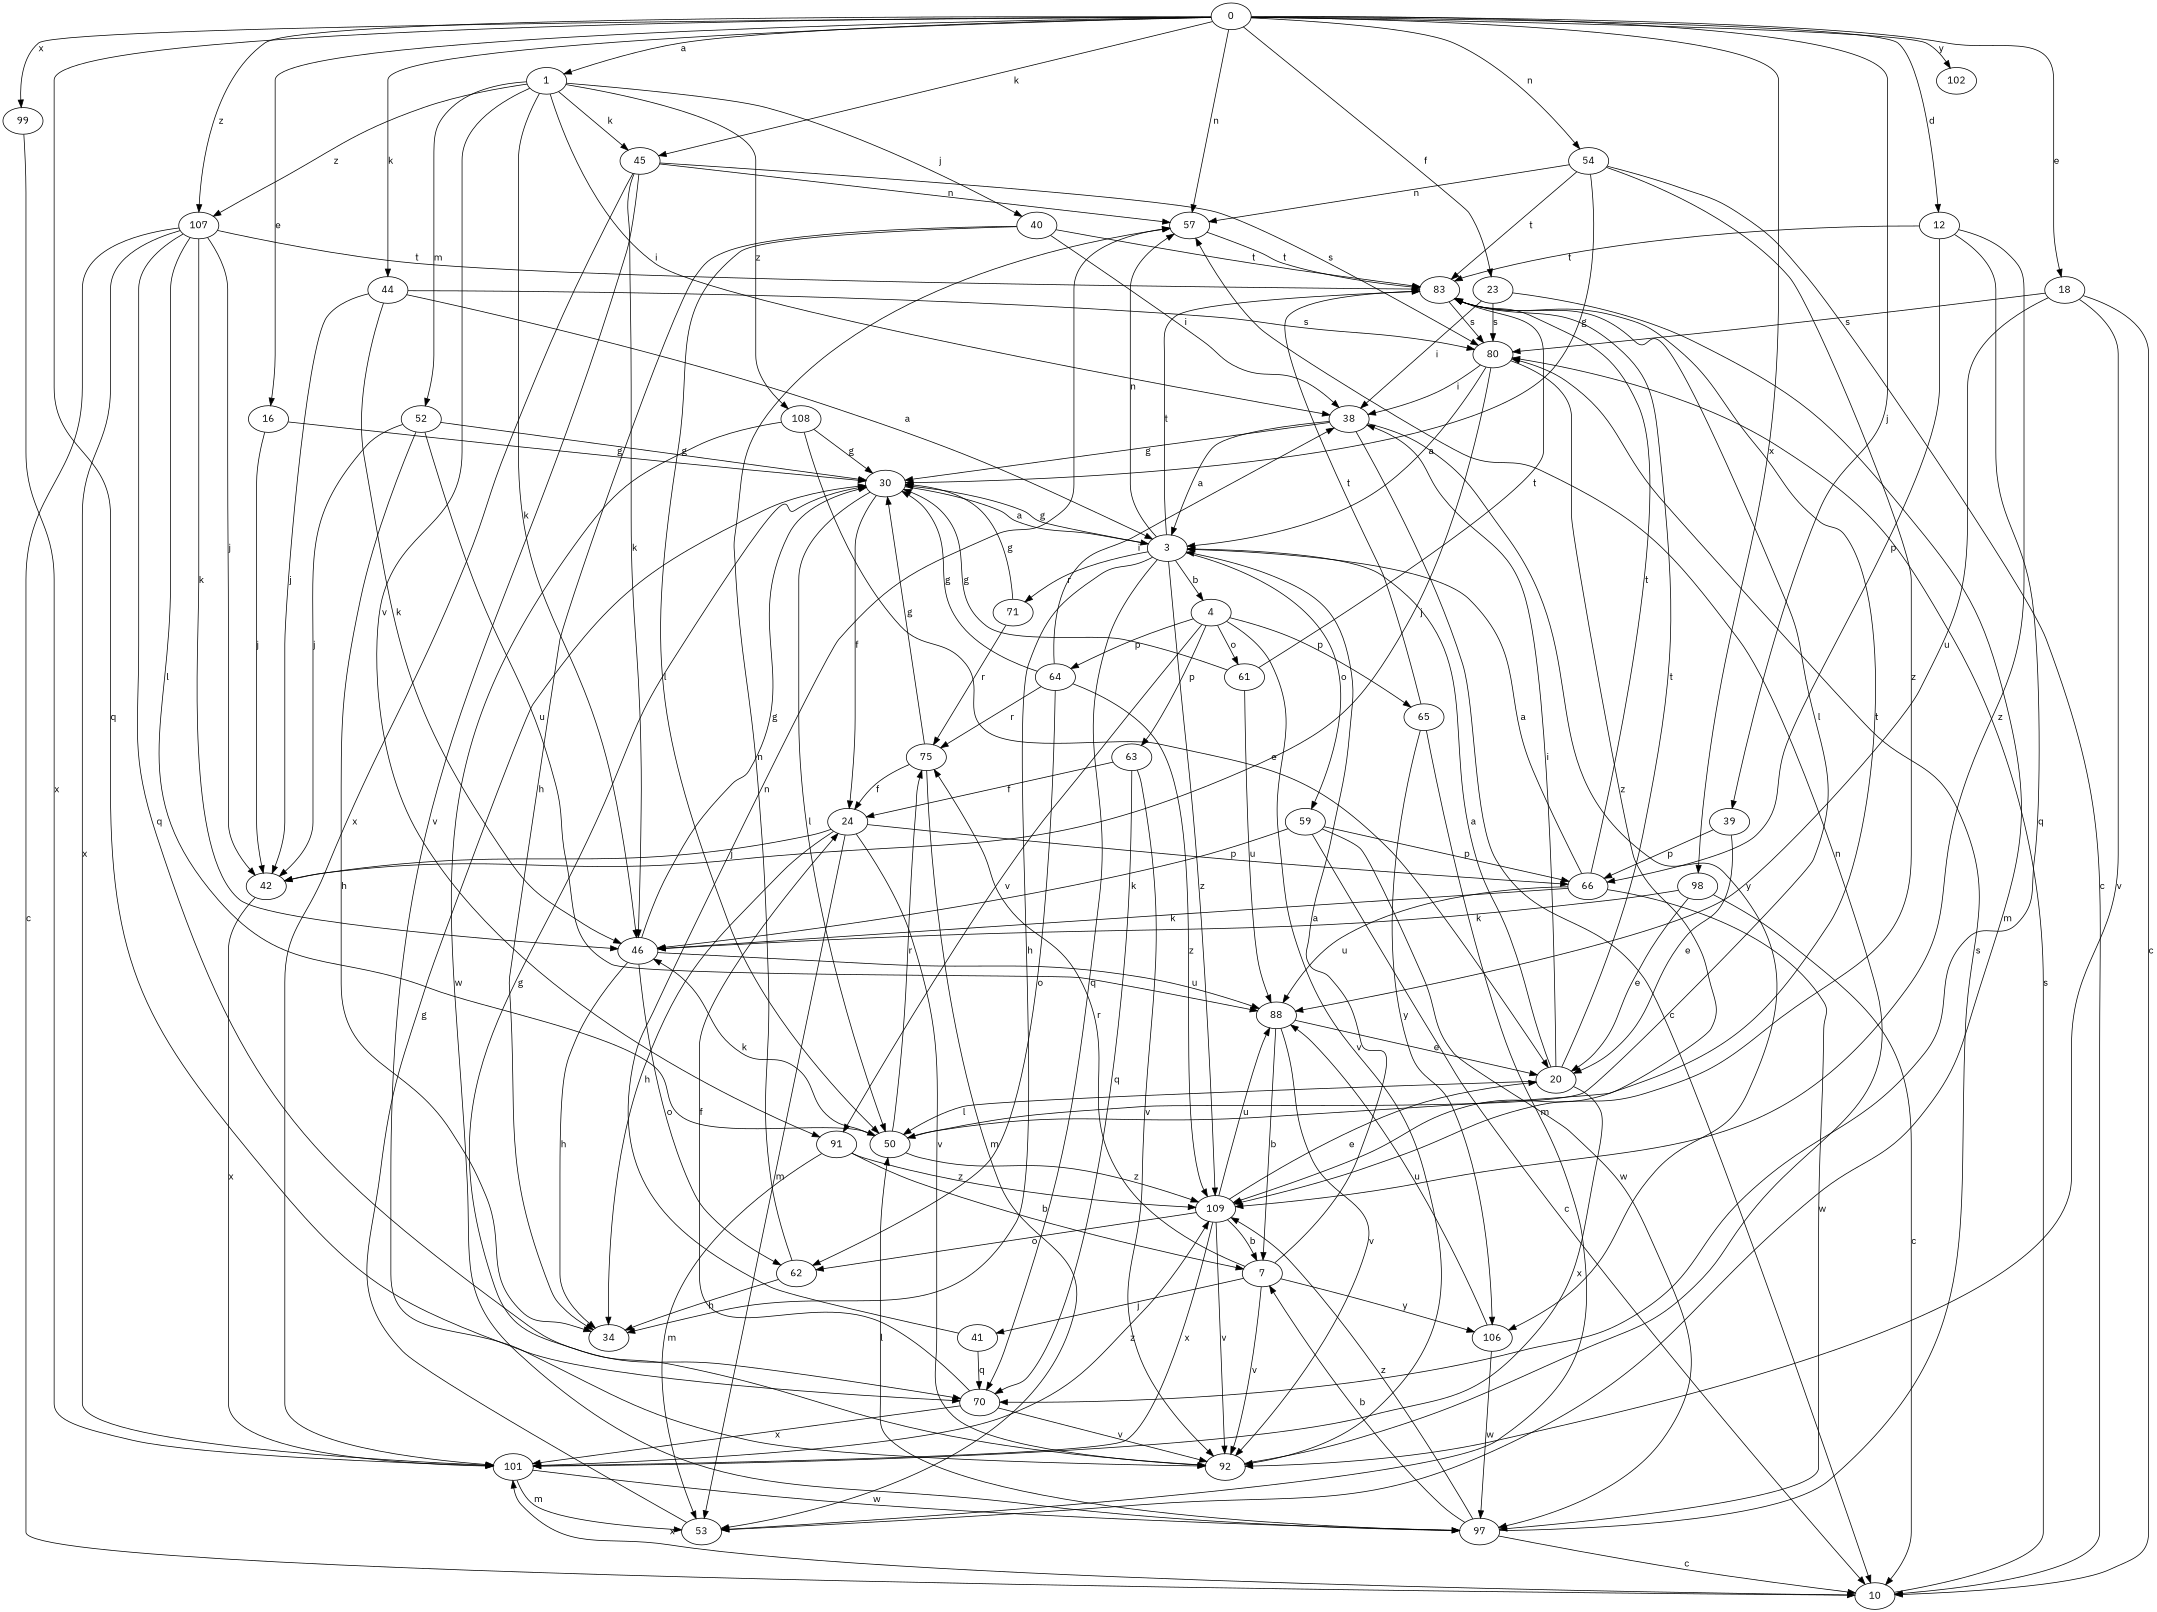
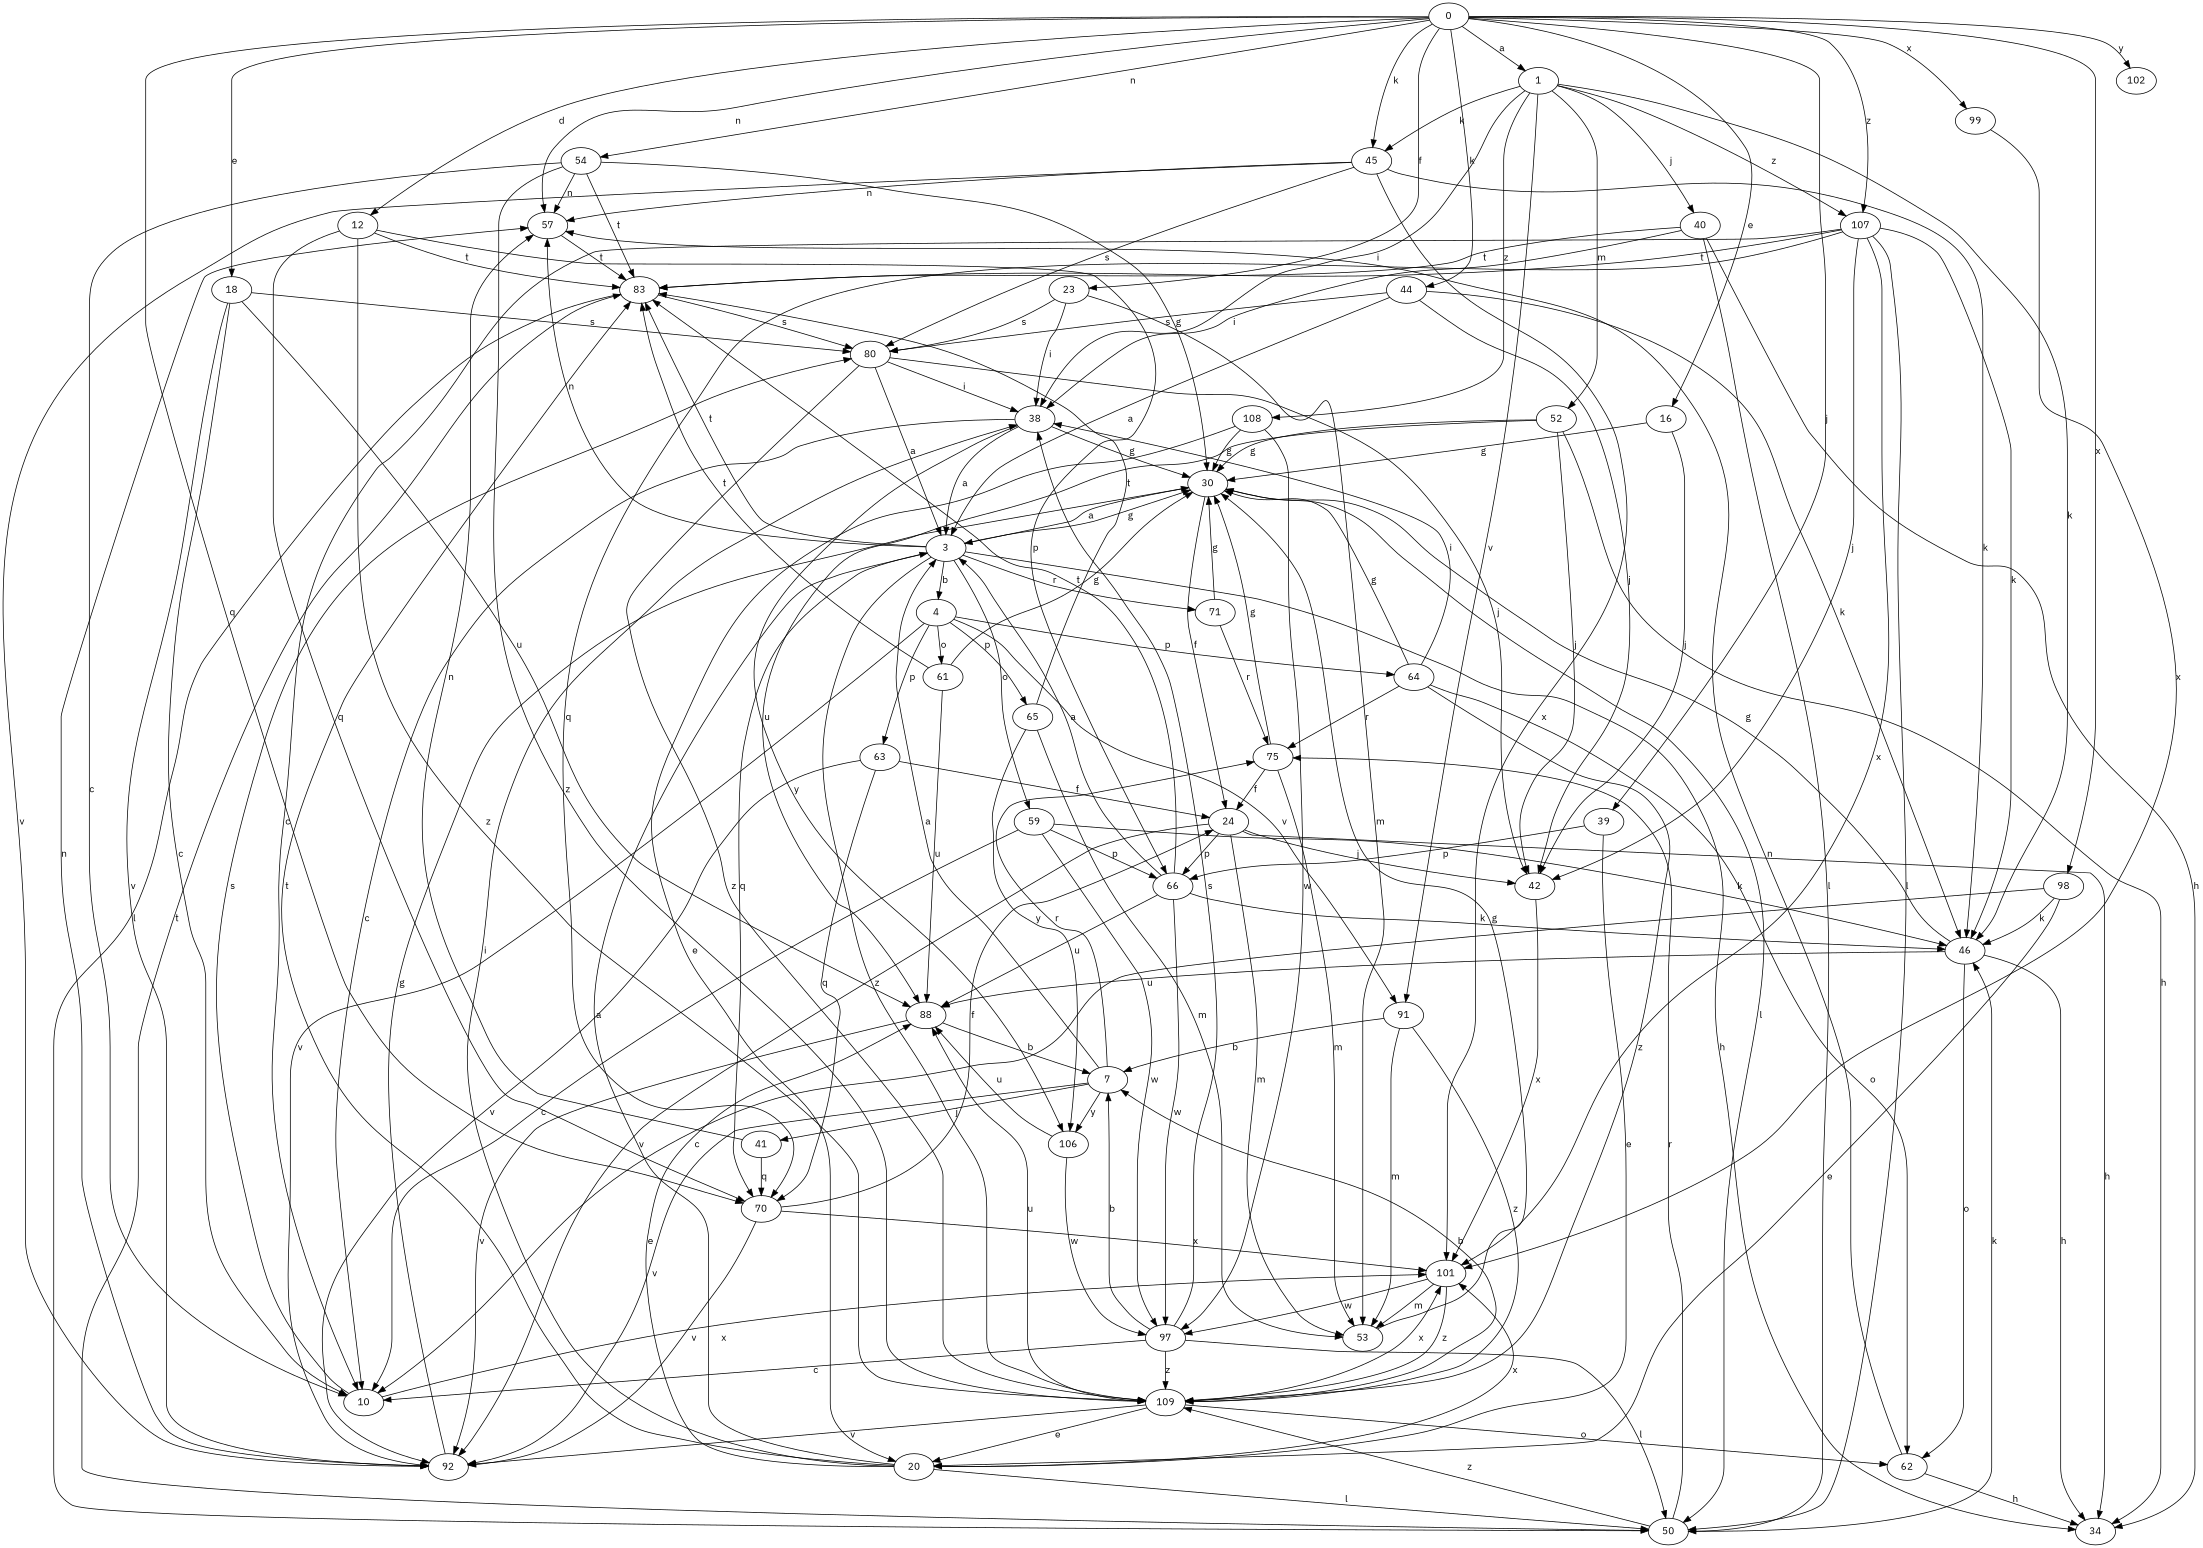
  strict digraph {
    fontname="IBM Plex Sans"
    node [fontname="IBM Plex Sans"]
    edge [fontname="IBM Plex Sans"]
    0
    1
    12
    16
    18
    23
    39
    44
    45
    54
    57
    70
    98
    99
    102
    107
    38
    40
    46
    52
    91
    108
    83
    109
    66
    30
    42
    92
    10
    80
    88
    53
    20
    3
    101
    24
    50
    106
    34
    62
    7
    97
    4
    59
    71
    61
    63
    64
    65
    75
    41
    0 -> 1 [label=a]
    0 -> 12 [label=d]
    0 -> 16 [label=e]
    0 -> 18 [label=e]
    0 -> 23 [label=f]
    0 -> 39 [label=j]
    0 -> 44 [label=k]
    0 -> 45 [label=k]
    0 -> 54 [label=n]
    0 -> 57 [label=n]
    0 -> 70 [label=q]
    0 -> 98 [label=x]
    0 -> 99 [label=x]
    0 -> 102 [label=y]
    0 -> 107 [label=z]
    1 -> 45 [label=k]
    1 -> 107 [label=z]
    1 -> 38 [label=i]
    1 -> 40 [label=j]
    1 -> 46 [label=k]
    1 -> 52 [label=m]
    1 -> 91 [label=v]
    1 -> 108 [label=z]
    12 -> 70 [label=q]
    12 -> 83 [label=t]
    12 -> 109 [label=z]
    12 -> 66 [label=p]
    16 -> 30 [label=g]
    16 -> 42 [label=j]
    18 -> 92 [label=v]
    18 -> 10 [label=c]
    18 -> 80 [label=s]
    18 -> 88 [label=u]
    23 -> 38 [label=i]
    23 -> 80 [label=s]
    23 -> 53 [label=m]
    39 -> 66 [label=p]
    39 -> 20 [label=e]
    44 -> 46 [label=k]
    44 -> 42 [label=j]
    44 -> 80 [label=s]
    44 -> 3 [label=a]
    45 -> 57 [label=n]
    45 -> 46 [label=k]
    45 -> 92 [label=v]
    45 -> 80 [label=s]
    45 -> 101 [label=x]
    54 -> 57 [label=n]
    54 -> 83 [label=t]
    54 -> 109 [label=z]
    54 -> 30 [label=g]
    54 -> 10 [label=c]
    57 -> 83 [label=t]
    70 -> 92 [label=v]
    70 -> 101 [label=x]
    70 -> 24 [label=f]
    98 -> 46 [label=k]
    98 -> 10 [label=c]
    98 -> 20 [label=e]
    99 -> 101 [label=x]
    107 -> 70 [label=q]
    107 -> 46 [label=k]
    107 -> 83 [label=t]
    107 -> 42 [label=j]
    107 -> 10 [label=c]
    107 -> 101 [label=x]
    107 -> 50 [label=l]
    38 -> 30 [label=g]
    38 -> 10 [label=c]
    38 -> 3 [label=a]
    38 -> 106 [label=y]
    40 -> 38 [label=i]
    40 -> 83 [label=t]
    40 -> 50 [label=l]
    40 -> 34 [label=h]
    46 -> 30 [label=g]
    46 -> 88 [label=u]
    46 -> 34 [label=h]
    46 -> 62 [label=o]
    52 -> 30 [label=g]
    52 -> 42 [label=j]
    52 -> 88 [label=u]
    52 -> 34 [label=h]
    91 -> 109 [label=z]
    91 -> 53 [label=m]
    91 -> 7 [label=b]
    108 -> 30 [label=g]
    108 -> 20 [label=e]
    108 -> 97 [label=w]
    83 -> 80 [label=s]
    83 -> 50 [label=l]
    109 -> 92 [label=v]
    109 -> 88 [label=u]
    109 -> 20 [label=e]
    109 -> 101 [label=x]
    109 -> 62 [label=o]
    109 -> 7 [label=b]
    66 -> 46 [label=k]
    66 -> 83 [label=t]
    66 -> 88 [label=u]
    66 -> 3 [label=a]
    66 -> 97 [label=w]
    30 -> 3 [label=a]
    30 -> 24 [label=f]
    30 -> 50 [label=l]
    42 -> 101 [label=x]
    92 -> 57 [label=n]
    92 -> 30 [label=g]
    10 -> 80 [label=s]
    10 -> 101 [label=x]
    80 -> 38 [label=i]
    80 -> 109 [label=z]
    80 -> 42 [label=j]
    80 -> 3 [label=a]
    88 -> 92 [label=v]
-   88 -> 20 [label=e]
+   20 -> 88 [label=e]
    88 -> 7 [label=b]
    53 -> 30 [label=g]
    20 -> 38 [label=i]
    20 -> 83 [label=t]
    20 -> 3 [label=a]
    20 -> 101 [label=x]
    20 -> 50 [label=l]
    3 -> 57 [label=n]
    3 -> 70 [label=q]
    3 -> 83 [label=t]
    3 -> 109 [label=z]
    3 -> 30 [label=g]
    3 -> 34 [label=h]
    3 -> 4 [label=b]
    3 -> 59 [label=o]
    3 -> 71 [label=r]
    101 -> 109 [label=z]
    101 -> 53 [label=m]
    101 -> 97 [label=w]
    24 -> 66 [label=p]
    24 -> 42 [label=j]
    24 -> 92 [label=v]
    24 -> 53 [label=m]
    24 -> 34 [label=h]
    50 -> 46 [label=k]
    50 -> 83 [label=t]
    50 -> 109 [label=z]
    50 -> 75 [label=r]
    106 -> 88 [label=u]
    106 -> 97 [label=w]
    62 -> 57 [label=n]
    62 -> 34 [label=h]
    7 -> 92 [label=v]
    7 -> 3 [label=a]
    7 -> 106 [label=y]
    7 -> 75 [label=r]
    7 -> 41 [label=j]
    97 -> 109 [label=z]
    97 -> 10 [label=c]
-   97 -> 80 [label=s]
+   97 -> 38 [label=s]
    97 -> 50 [label=l]
    97 -> 7 [label=b]
    4 -> 91 [label=v]
    4 -> 92 [label=v]
    4 -> 61 [label=o]
    4 -> 63 [label=p]
    4 -> 64 [label=p]
    4 -> 65 [label=p]
    59 -> 46 [label=k]
    59 -> 66 [label=p]
    59 -> 10 [label=c]
    59 -> 97 [label=w]
    71 -> 30 [label=g]
    71 -> 75 [label=r]
    61 -> 83 [label=t]
    61 -> 30 [label=g]
    61 -> 88 [label=u]
    63 -> 70 [label=q]
    63 -> 92 [label=v]
    63 -> 24 [label=f]
    64 -> 38 [label=i]
    64 -> 109 [label=z]
    64 -> 30 [label=g]
    64 -> 62 [label=o]
    64 -> 75 [label=r]
    65 -> 83 [label=t]
    65 -> 53 [label=m]
    65 -> 106 [label=y]
    75 -> 30 [label=g]
    75 -> 53 [label=m]
    75 -> 24 [label=f]
    41 -> 57 [label=n]
    41 -> 70 [label=q]
  }
